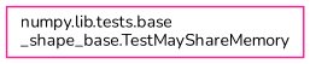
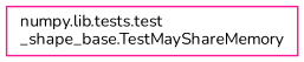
  digraph {
    rankdir=LR
    fontname=Nunito
-   n1 [color=deeppink fillcolor=white fontname=Nunito fontsize=10 height=0.2 label="numpy.lib.tests.base\l_shape_base.TestMayShareMemory" shape=box style=filled width=0.4]
+   n1 [color=deeppink fillcolor=white fontname=Nunito fontsize=10 height=0.2 label="numpy.lib.tests.test\l_shape_base.TestMayShareMemory" shape=box style=filled width=0.4]
  }
